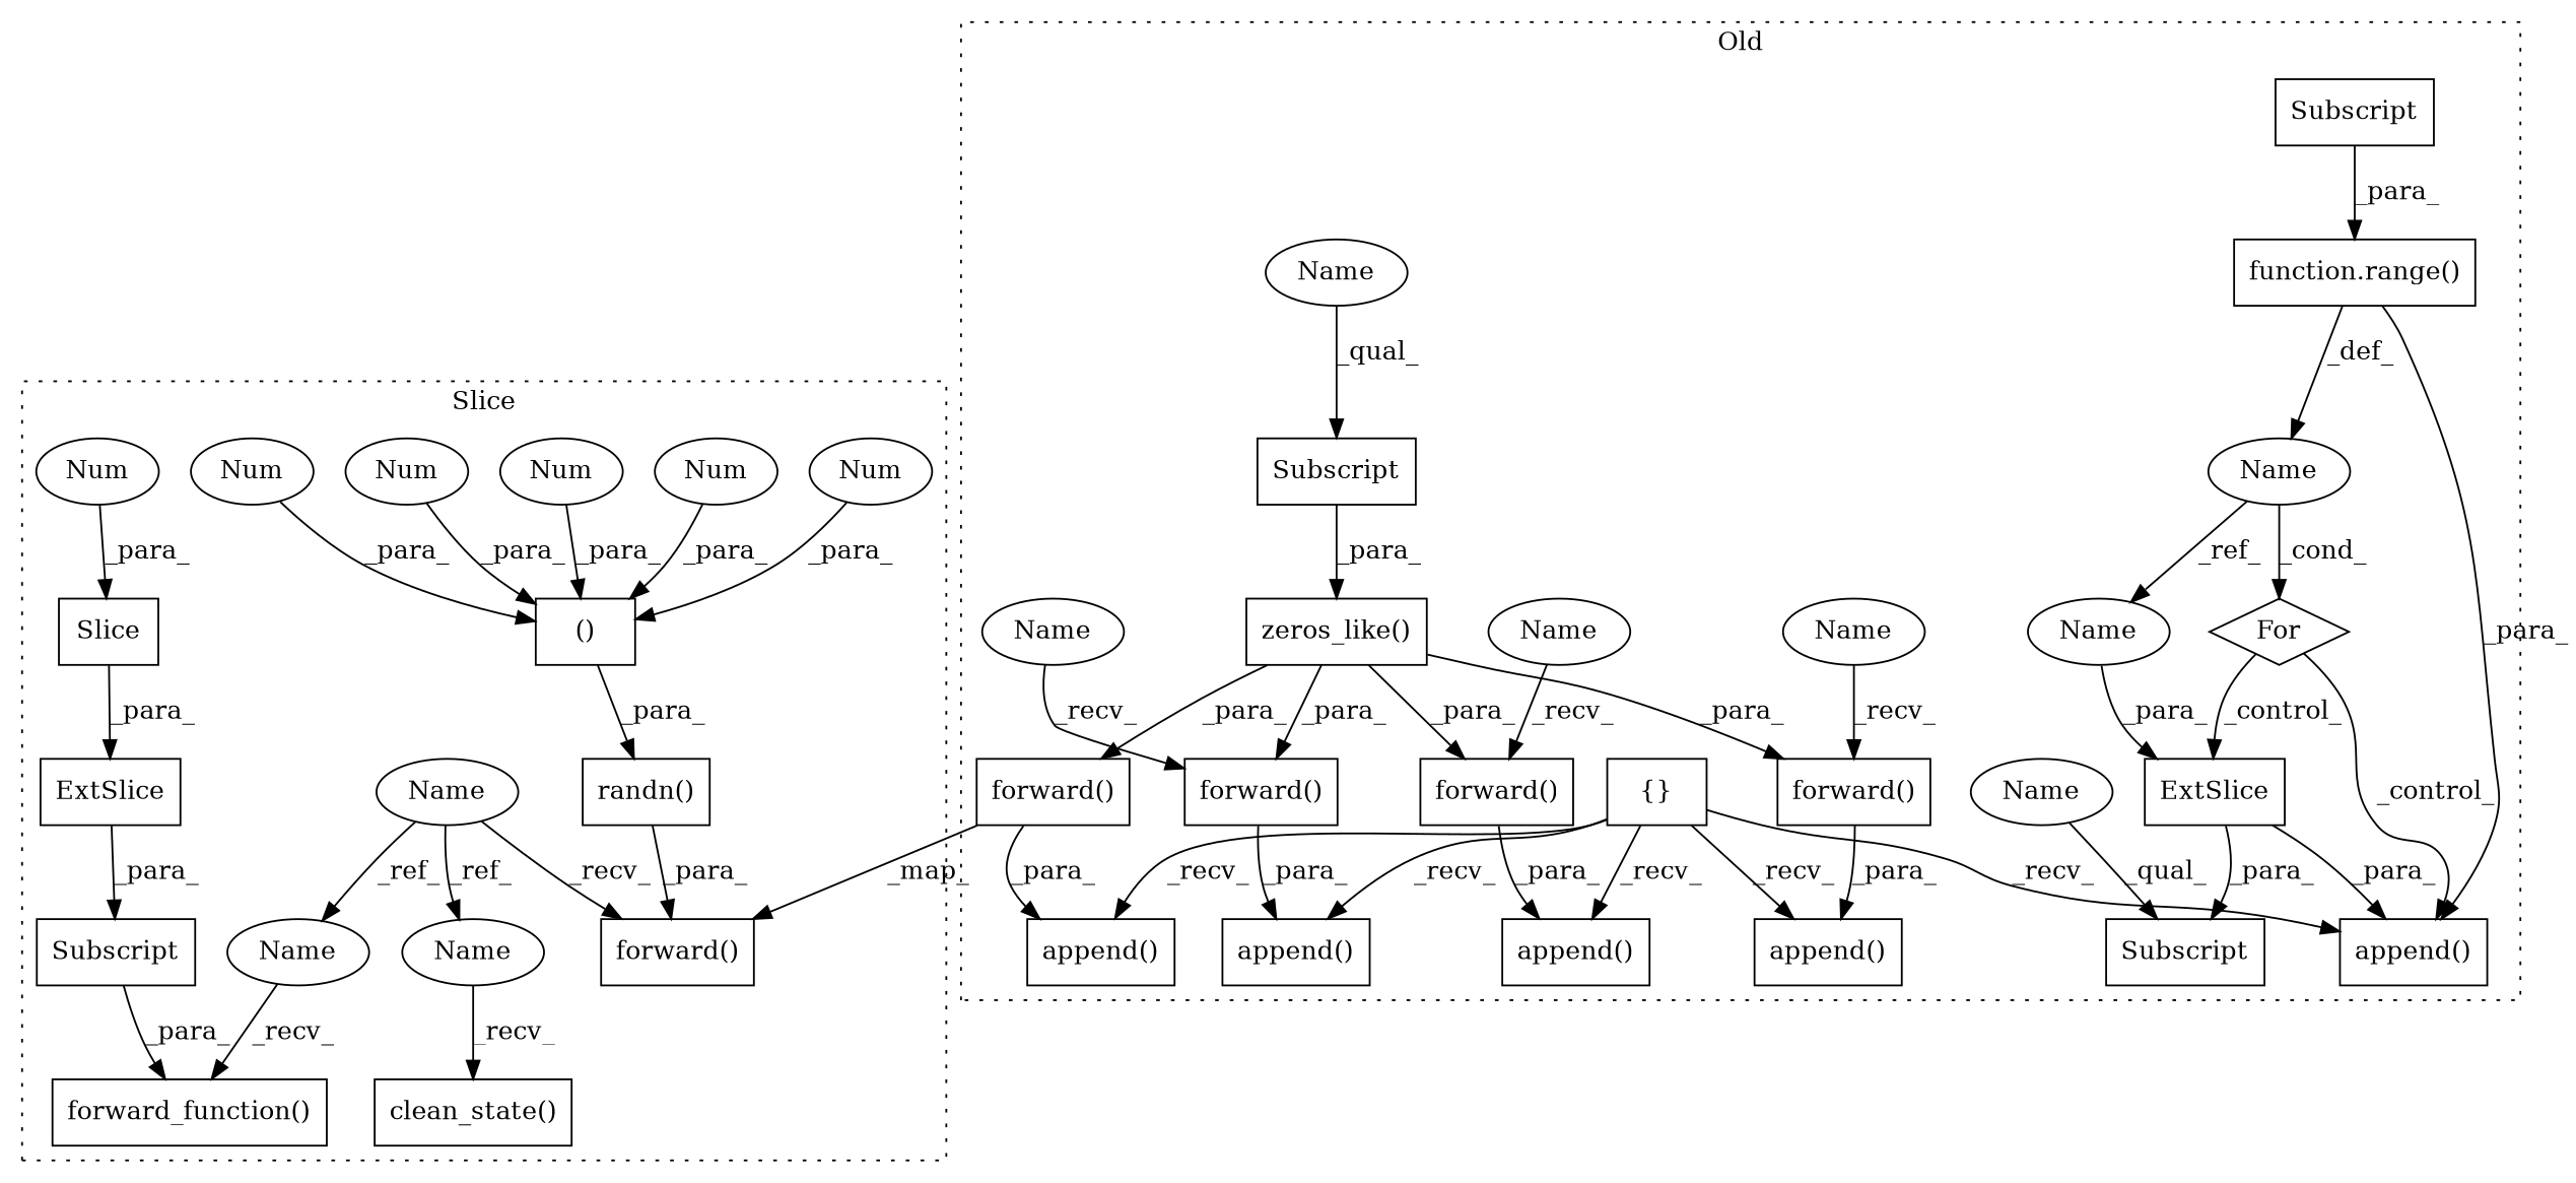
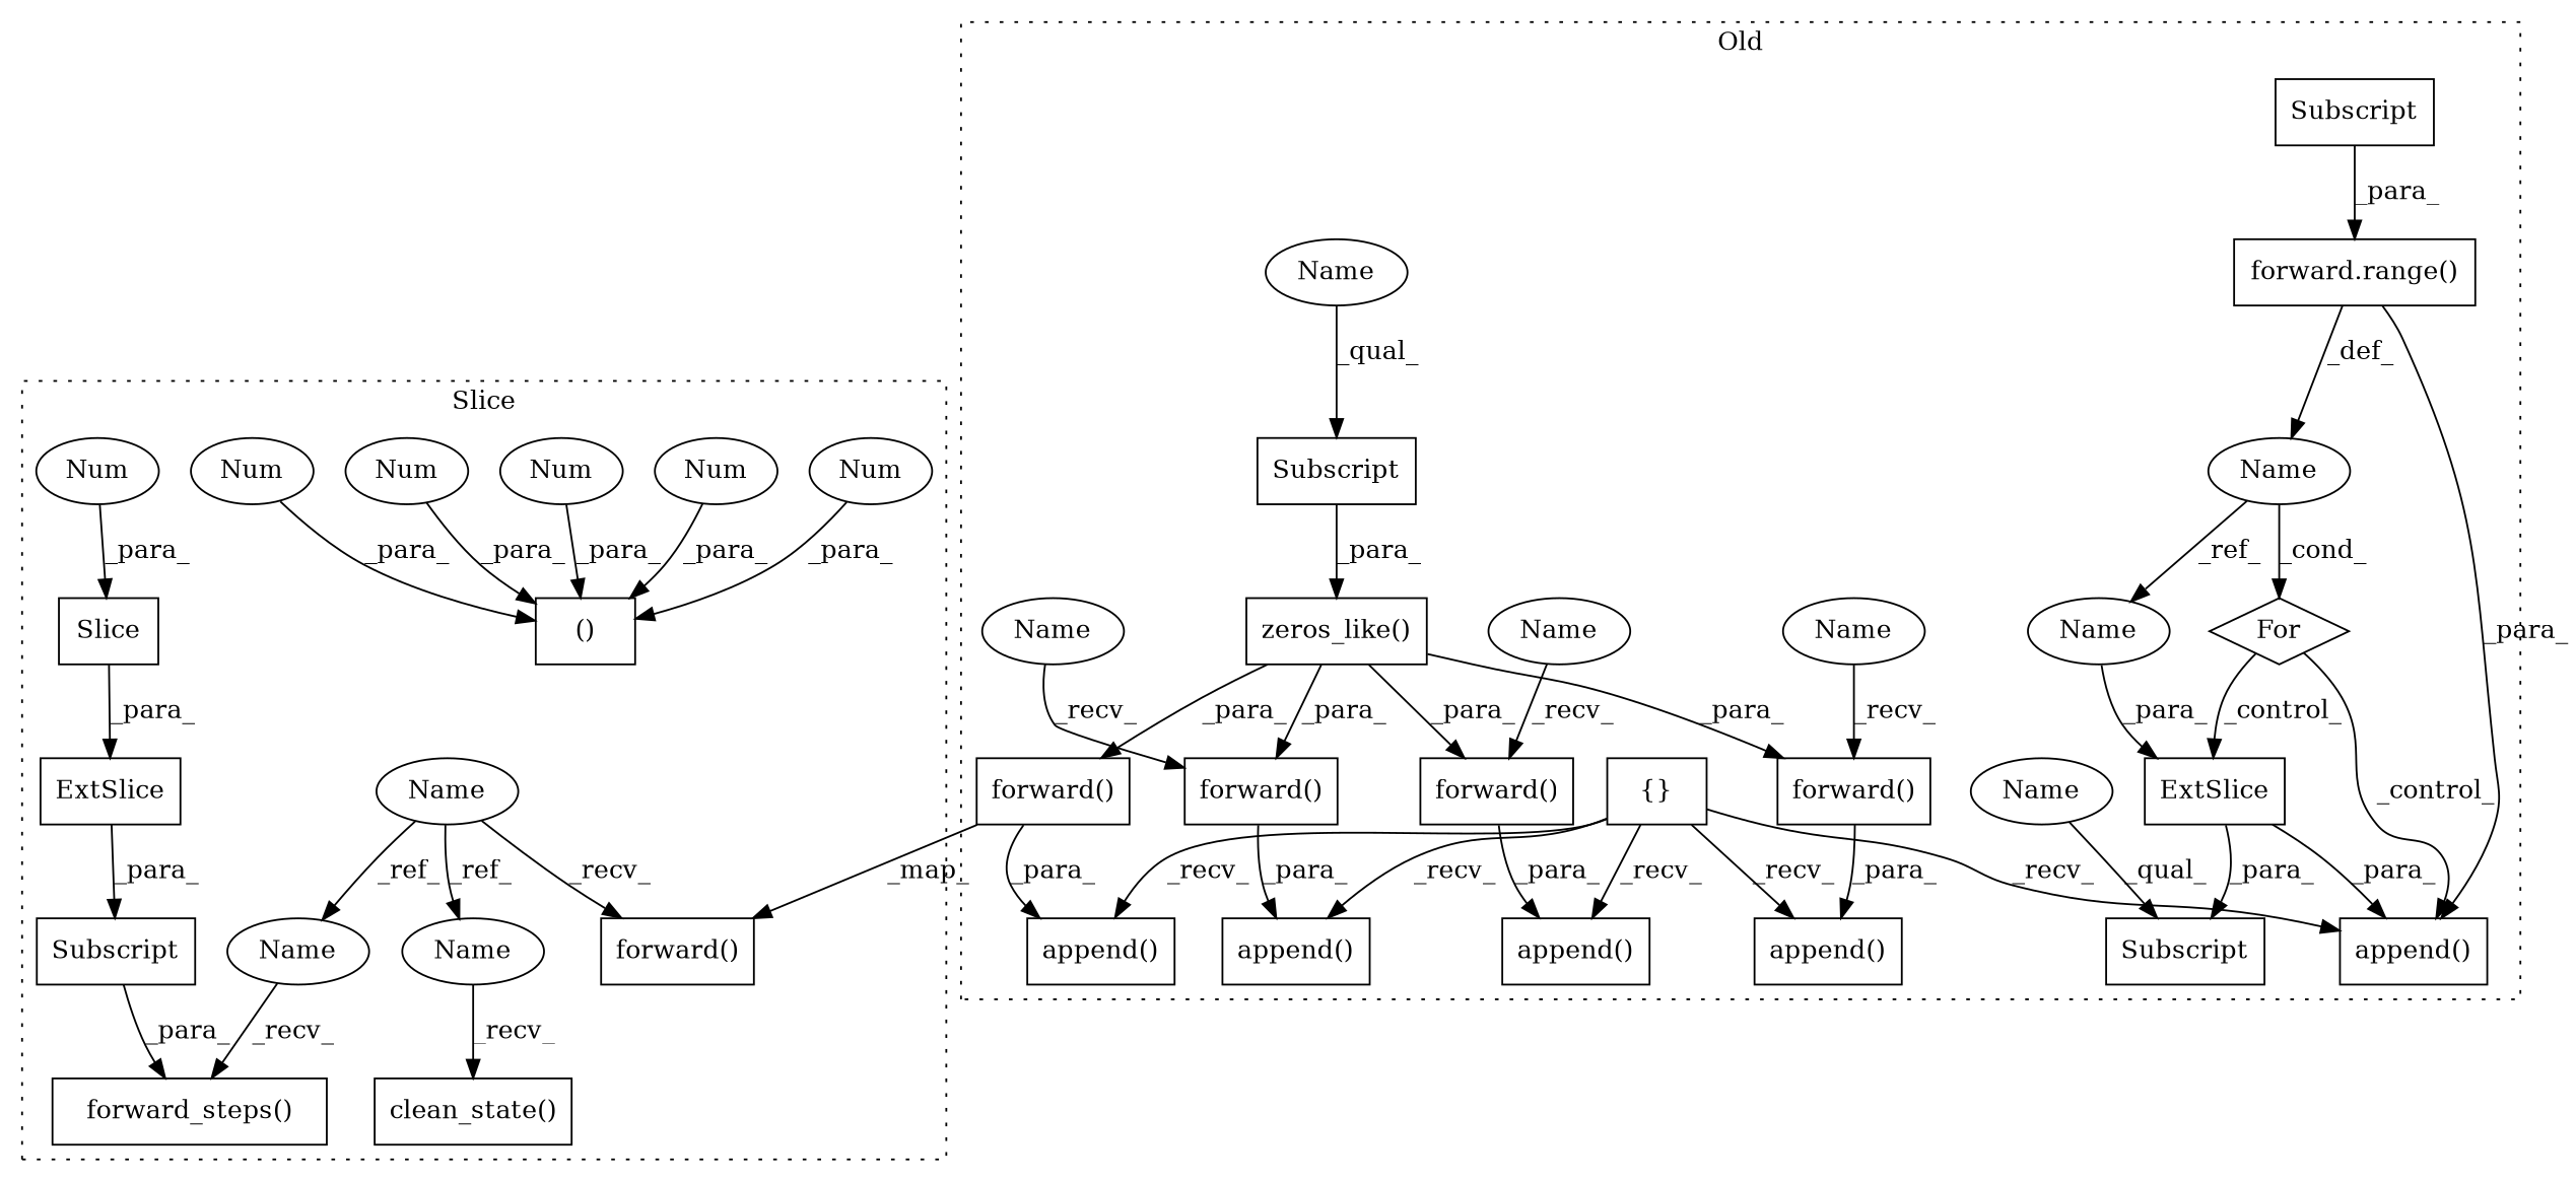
  digraph {
    node [a=75 l=1 s=17185 shape=box]
    n1 [l="17,1" label="zeros_like()" s="17020,17058"]
    n2 [a=63 l="21,0" label=Subscript s="17037,0"]
    n3 [a=63 l="21,0" label=Subscript s="17185,0"]
-   n4 [l="6,1" label="function.range()" s="17116,17143"]
+   n4 [l="6,1" label="forward.range()" s="17116,17143"]
    n5 [a=63 l="21,0" label=Subscript s="17122,0"]
    n6 [a=107 l="4,10" label=For s="17107,17144" shape=diamond]
    n7 [a=87 label=Name s=17111 shape=ellipse]
    n8 [a=85 l=12 label=ExtSlice]
    n9 [l="15,1" label="append()" s="17154,17207"]
    n10 [a=59 l="2,1" label="{}" s="16946,16946"]
    n11 [l="15,1" label="append()" s="17213,17250"]
    n12 [l="16,1" label="forward()" s="17271,17292"]
    n13 [l="16,1" label="forward()" s="17079,17100"]
    n14 [l="15,1" label="append()" s="17256,17293"]
    n15 [l="16,1" label="forward()" s="17228,17249"]
    n16 [l="15,1" label="append()" s="17064,17101"]
    n17 [l="16,1" label="forward()" s="17314,17335"]
    n18 [l="15,1" label="append()" s="17299,17336"]
    n19 [a=87 l=7 label=Name s=17079 shape=ellipse]
    n20 [a=87 l=7 label=Name s=17228 shape=ellipse]
    n21 [a=87 l=7 label=Name s=17271 shape=ellipse]
    n22 [a=87 l=12 label=Name s=17037 shape=ellipse]
    n23 [a=87 l=12 label=Name shape=ellipse]
    n24 [a=87 label=Name s=17204 shape=ellipse]
    n25 [a=80 l=2 label=Slice s=8721]
    n26 [a=76 l=2 label=Num s=8721 shape=ellipse]
    n27 [a=85 l=6 label=ExtSlice s=8708]
    n28 [a=63 l="17,0" label=Subscript s="8708,0"]
-   n29 [l="22,15" label="forward_function()" s="8686,8725"]
+   n29 [l="22,15" label="forward_steps()" s="8686,8725"]
    n30 [a=54 l=12 label="()" s=7209]
-   n31 [l="12,1" label="randn()" s="7195,7222"]
    n32 [a=76 label=Num s=7217 shape=ellipse]
    n33 [a=76 label=Num s=7220 shape=ellipse]
    n34 [a=76 label=Num s=7211 shape=ellipse]
    n35 [a=76 label=Num s=7208 shape=ellipse]
    n36 [a=76 label=Num s=7214 shape=ellipse]
    n37 [a=87 l=7 label=Name s=7664 shape=ellipse]
    n38 [l=21 label="clean_state()" s=8523]
    n39 [l="16,1" label="forward()" s="8436,8458"]
    n40 [a=87 l=7 label=Name s=8686 shape=ellipse]
    n41 [a=87 l=7 label=Name s=8523 shape=ellipse]
    subgraph cluster_1 {
      label=Old
      style=dotted
      n1
      n2
      n3
      n4
      n5
      n6
      n7
      n8
      n9
      n10
      n11
      n12
      n13
      n14
      n15
      n16
      n17
      n18
      n19
      n20
      n21
      n22
      n23
      n24
    }
    subgraph cluster_2 {
      label=Slice
      style=dotted
      n25
      n26
      n27
      n28
      n29
      n30
-     n31
      n32
      n33
      n34
      n35
      n36
      n37
      n38
      n39
      n40
      n41
    }
    n1 -> n12 [label=_para_]
    n1 -> n13 [label=_para_]
    n1 -> n15 [label=_para_]
    n1 -> n17 [label=_para_]
    n2 -> n1 [label=_para_]
    n4 -> n7 [label=_def_]
    n4 -> n9 [label=_para_]
    n5 -> n4 [label=_para_]
    n6 -> n8 [label=_control_]
    n6 -> n9 [label=_control_]
    n7 -> n6 [label=_cond_]
    n7 -> n24 [label=_ref_]
    n8 -> n3 [label=_para_]
    n8 -> n9 [label=_para_]
    n10 -> n9 [label=_recv_]
    n10 -> n11 [label=_recv_]
    n10 -> n14 [label=_recv_]
    n10 -> n16 [label=_recv_]
    n10 -> n18 [label=_recv_]
    n12 -> n14 [label=_para_]
    n13 -> n16 [label=_para_]
    n15 -> n11 [label=_para_]
    n17 -> n18 [label=_para_]
    n17 -> n39 [label=_map_]
    n19 -> n13 [label=_recv_]
    n20 -> n15 [label=_recv_]
    n21 -> n12 [label=_recv_]
    n22 -> n2 [label=_qual_]
    n23 -> n3 [label=_qual_]
    n24 -> n8 [label=_para_]
    n25 -> n27 [label=_para_]
    n26 -> n25 [label=_para_]
    n27 -> n28 [label=_para_]
    n28 -> n29 [label=_para_]
-   n30 -> n31 [label=_para_]
-   n31 -> n39 [label=_para_]
    n32 -> n30 [label=_para_]
    n33 -> n30 [label=_para_]
    n34 -> n30 [label=_para_]
    n35 -> n30 [label=_para_]
    n36 -> n30 [label=_para_]
    n37 -> n39 [label=_recv_]
    n37 -> n40 [label=_ref_]
    n37 -> n41 [label=_ref_]
    n40 -> n29 [label=_recv_]
    n41 -> n38 [label=_recv_]
  }
